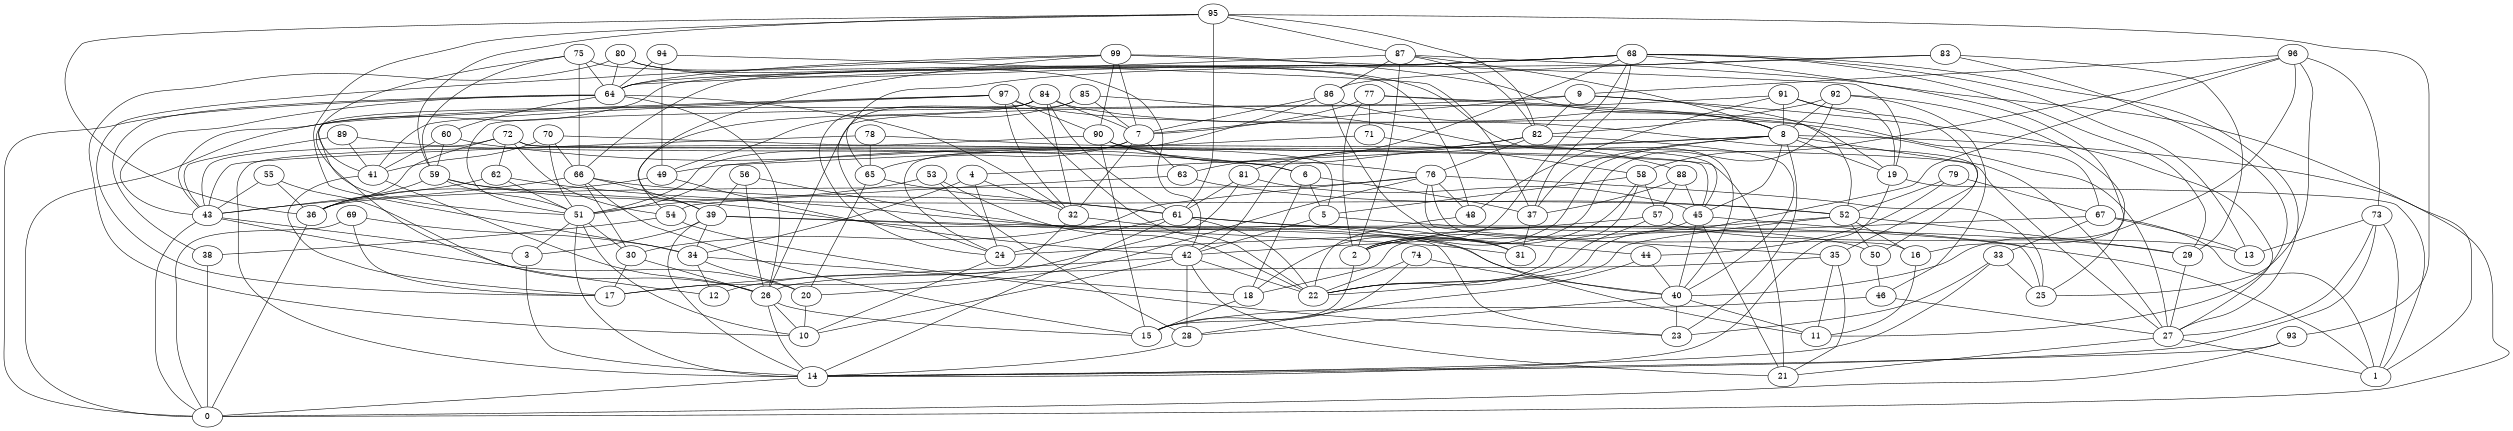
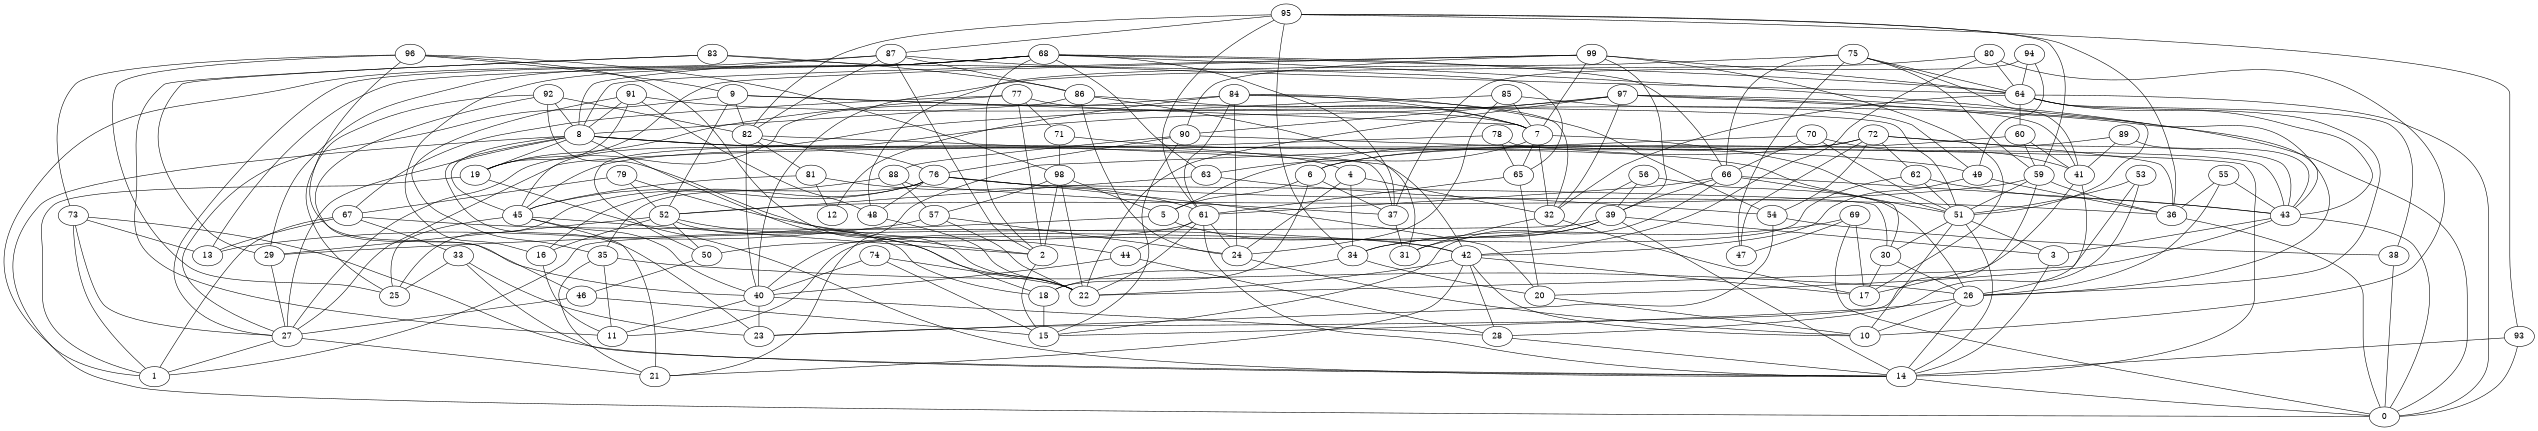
  digraph {
    edge [color=black dir=none]
    60
    59
    6
    41
    36
    52
    51
    23
    37
    18
    5
    26
    17
    78
    65
    27
    43
    61
    20
    1
    21
    0
    3
    49
    42
    10
    22
    28
    83
    11
    29
    70
    66
    87
    82
    2
    86
    64
    8
    40
    81
    76
    15
    7
    31
    24
    32
    38
    45
    19
    4
    89
    88
    57
    25
    13
    63
    54
    79
    44
    67
    50
    16
    33
    56
    39
    14
    34
    74
    97
    90
    30
    46
    71
-   58
+   58 [label=98]
    53
    92
    12
    48
    35
    68
    94
    93
    9
    55
    62
    84
    73
    77
    91
    72
+   47
    99
    75
    96
    85
    69
    95
    80
    subgraph sub_1 {
      60
      59
      6
      41
      36
      52
      51
      23
      37
      18
      5
      26
      17
      78
      65
      27
      43
      61
      20
      1
      21
      0
      3
      49
      42
      10
      22
      28
      83
      11
      29
      70
      66
      87
      82
      2
      86
      64
      8
      40
      81
      76
      15
      7
      31
      24
      32
      38
      45
      19
      4
      89
      88
      57
      25
      13
      63
      54
      79
      44
      67
      50
      16
      33
      56
      39
      14
      34
      74
      97
      90
      30
      46
      71
      58
      53
      92
      12
      48
      35
      68
      94
      93
      9
      55
      62
      84
      73
      77
      91
      72
+     47
      99
      75
      96
      85
      69
      95
      80
    }
    60 -> 59
    60 -> 6
    60 -> 41
    59 -> 36
    59 -> 52
    59 -> 51
    59 -> 23
    6 -> 37
    6 -> 18
    6 -> 5
    41 -> 26
    41 -> 17
    36 -> 0
    52 -> 18
    52 -> 22
    52 -> 29
    52 -> 50
    52 -> 16
    51 -> 3
    51 -> 10
    51 -> 14
    51 -> 30
    37 -> 31
    18 -> 15
    5 -> 42
    5 -> 29
    26 -> 10
    26 -> 15
    26 -> 14
    78 -> 65
    78 -> 27
    78 -> 43
    65 -> 61
    65 -> 20
    27 -> 1
    27 -> 21
    43 -> 20
    43 -> 0
    43 -> 3
    61 -> 22
    61 -> 24
    61 -> 44
    61 -> 50
    61 -> 14
    20 -> 10
    3 -> 14
    49 -> 36
    49 -> 42
    42 -> 17
    42 -> 21
    42 -> 10
    42 -> 22
    42 -> 28
    28 -> 14
    83 -> 65
    83 -> 11
    83 -> 29
    83 -> 86
    29 -> 27
    70 -> 41
    70 -> 51
    70 -> 21
    70 -> 66
    66 -> 43
    66 -> 61
    66 -> 15
    66 -> 39
    66 -> 30
    87 -> 1
    87 -> 82
    87 -> 2
    87 -> 86
    87 -> 64
    87 -> 8
    82 -> 42
    82 -> 40
    82 -> 81
    82 -> 76
    2 -> 15
    86 -> 8
    86 -> 7
    86 -> 31
    86 -> 24
    64 -> 60
    64 -> 26
    64 -> 43
    64 -> 0
    64 -> 32
    64 -> 38
    8 -> 23
    8 -> 37
    8 -> 18
    8 -> 27
    8 -> 0
    8 -> 49
    8 -> 45
    8 -> 19
    8 -> 4
    40 -> 23
    40 -> 28
    40 -> 11
    81 -> 61
    81 -> 45
    81 -> 12
    76 -> 36
    76 -> 20
    76 -> 25
    76 -> 16
    76 -> 30
    76 -> 48
    76 -> 35
    7 -> 51
    7 -> 65
    7 -> 32
    7 -> 63
    24 -> 10
    32 -> 17
    32 -> 31
    38 -> 0
    45 -> 21
    45 -> 2
    45 -> 40
    45 -> 25
    19 -> 1
    19 -> 14
    4 -> 24
    4 -> 32
    4 -> 34
    89 -> 6
    89 -> 41
    89 -> 43
    88 -> 37
    88 -> 45
    88 -> 57
    57 -> 22
    57 -> 24
    57 -> 13
    63 -> 52
    63 -> 54
    54 -> 23
    54 -> 38
    79 -> 52
    79 -> 44
    79 -> 67
    44 -> 28
    44 -> 40
    67 -> 1
    67 -> 42
    67 -> 13
    67 -> 33
    50 -> 46
    16 -> 11
    33 -> 23
    33 -> 25
    33 -> 14
    56 -> 26
    56 -> 40
    56 -> 39
    39 -> 1
    39 -> 3
    39 -> 31
    39 -> 14
    39 -> 34
    14 -> 0
    34 -> 18
    34 -> 20
-   34 -> 12
    74 -> 22
    74 -> 40
    74 -> 15
    97 -> 41
    97 -> 51
    97 -> 0
    97 -> 22
    97 -> 32
    97 -> 50
    97 -> 90
    90 -> 76
    90 -> 15
    90 -> 88
    90 -> 14
    30 -> 26
    30 -> 17
    46 -> 27
    46 -> 15
    71 -> 51
    71 -> 58
    58 -> 5
    58 -> 22
    58 -> 2
    58 -> 57
    53 -> 51
    53 -> 22
    53 -> 28
    92 -> 82
    92 -> 2
    92 -> 8
    92 -> 25
    92 -> 46
    48 -> 22
    35 -> 26
    35 -> 21
    35 -> 11
    68 -> 37
    68 -> 27
    68 -> 43
    68 -> 29
    68 -> 66
    68 -> 2
    68 -> 64
    68 -> 13
    68 -> 63
    68 -> 16
    94 -> 37
    94 -> 49
    94 -> 64
    93 -> 0
    93 -> 14
    9 -> 52
    9 -> 51
    9 -> 27
    9 -> 82
    9 -> 7
    55 -> 36
    55 -> 26
    55 -> 43
    62 -> 51
    62 -> 43
    62 -> 11
    84 -> 27
    84 -> 61
    84 -> 7
    84 -> 24
    84 -> 32
    84 -> 54
    84 -> 12
    73 -> 27
    73 -> 1
    73 -> 13
    73 -> 14
    77 -> 2
    77 -> 7
    77 -> 19
    77 -> 67
    77 -> 71
    91 -> 26
    91 -> 8
    91 -> 19
    91 -> 48
    91 -> 35
    72 -> 36
    72 -> 5
    72 -> 43
    72 -> 45
    72 -> 54
    72 -> 62
+   72 -> 47
    99 -> 17
    99 -> 64
    99 -> 8
    99 -> 7
    99 -> 19
    99 -> 39
    99 -> 90
    75 -> 59
    75 -> 41
    75 -> 66
    75 -> 64
    75 -> 48
+   75 -> 47
    96 -> 22
    96 -> 40
    96 -> 25
    96 -> 58
    96 -> 9
    96 -> 73
    85 -> 49
    85 -> 7
    85 -> 24
    85 -> 45
    69 -> 17
    69 -> 0
    69 -> 34
+   69 -> 47
    95 -> 59
    95 -> 36
    95 -> 61
    95 -> 87
    95 -> 82
    95 -> 34
    95 -> 93
    80 -> 42
    80 -> 10
    80 -> 64
    80 -> 40
  }
